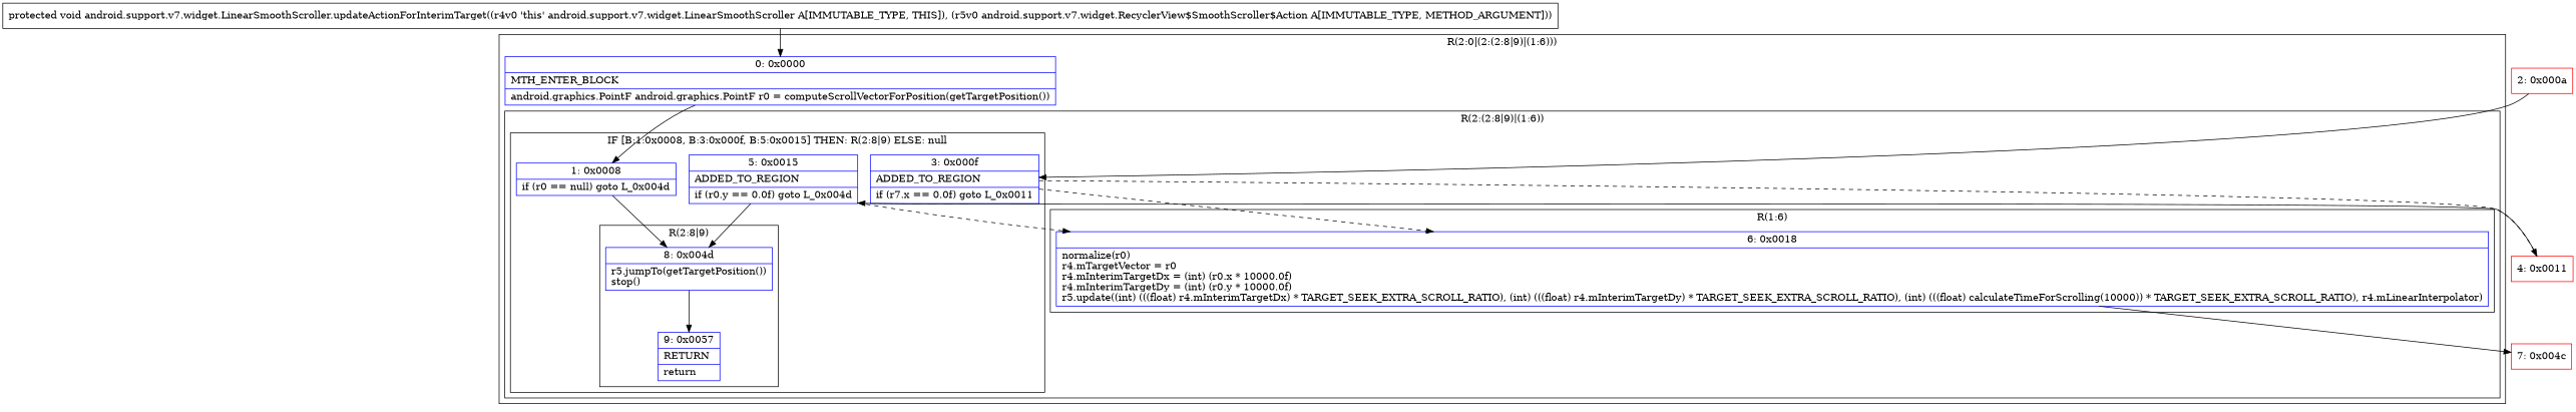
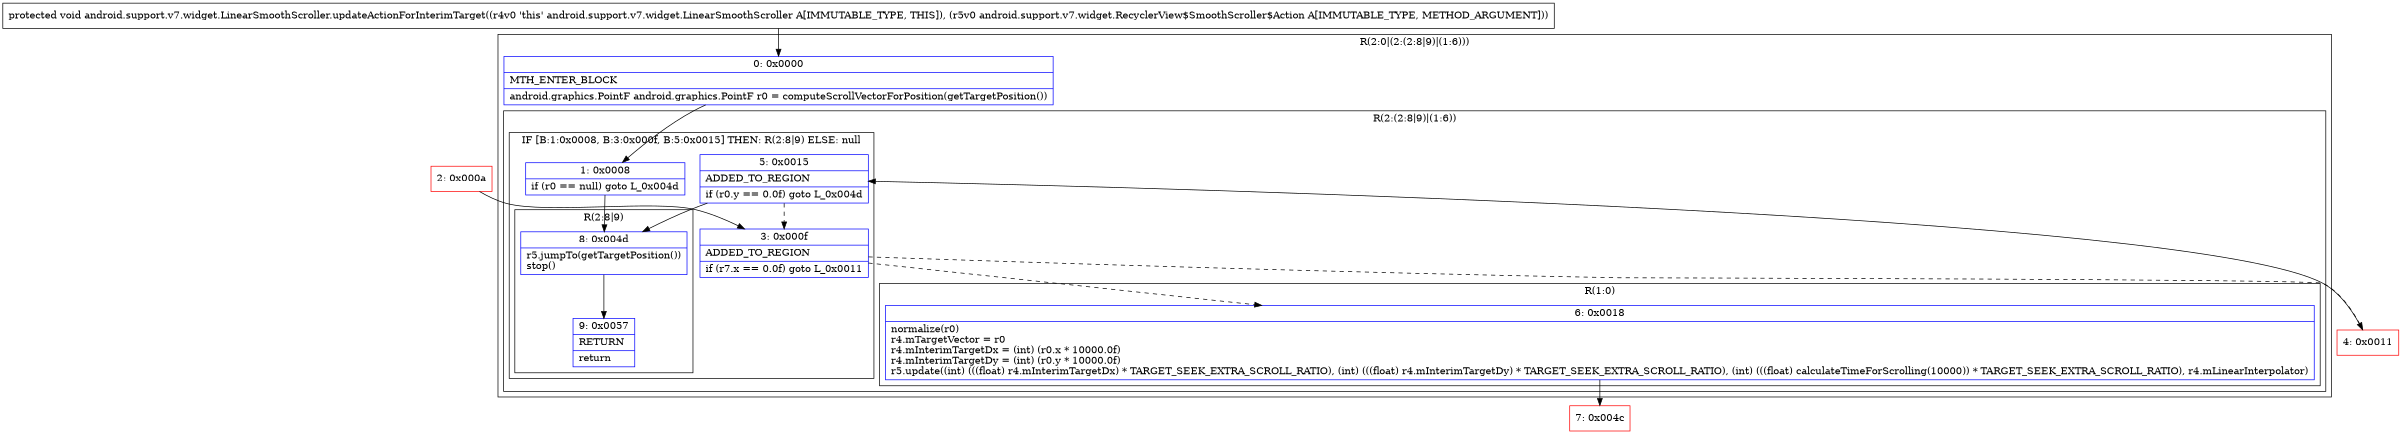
  digraph {
    fontname="DejaVu Serif"
    node [color=blue fontname="DejaVu Serif" shape=record]
    edge [fontname="DejaVu Serif"]
    n1 [label="{8\:\ 0x004d|r5.jumpTo(getTargetPosition())\lstop()\l}"]
    n2 [label="{9\:\ 0x0057|RETURN\l|return\l}"]
    n3 [label="{1\:\ 0x0008|if (r0 == null) goto L_0x004d\l}"]
    n4 [label="{3\:\ 0x000f|ADDED_TO_REGION\l|if (r7.x == 0.0f) goto L_0x0011\l}"]
    n5 [label="{5\:\ 0x0015|ADDED_TO_REGION\l|if (r0.y == 0.0f) goto L_0x004d\l}"]
    n6 [label="{6\:\ 0x0018|normalize(r0)\lr4.mTargetVector = r0\lr4.mInterimTargetDx = (int) (r0.x * 10000.0f)\lr4.mInterimTargetDy = (int) (r0.y * 10000.0f)\lr5.update((int) (((float) r4.mInterimTargetDx) * TARGET_SEEK_EXTRA_SCROLL_RATIO), (int) (((float) r4.mInterimTargetDy) * TARGET_SEEK_EXTRA_SCROLL_RATIO), (int) (((float) calculateTimeForScrolling(10000)) * TARGET_SEEK_EXTRA_SCROLL_RATIO), r4.mLinearInterpolator)\l}"]
    n7 [label="{0\:\ 0x0000|MTH_ENTER_BLOCK\l|android.graphics.PointF android.graphics.PointF r0 = computeScrollVectorForPosition(getTargetPosition())\l}"]
    n8 [color=red label="{4\:\ 0x0011}"]
    n9 [color=red label="{7\:\ 0x004c}"]
    n10 [color=red label="{2\:\ 0x000a}"]
    n11 [label="{protected void android.support.v7.widget.LinearSmoothScroller.updateActionForInterimTarget((r4v0 'this' android.support.v7.widget.LinearSmoothScroller A[IMMUTABLE_TYPE, THIS]), (r5v0 android.support.v7.widget.RecyclerView$SmoothScroller$Action A[IMMUTABLE_TYPE, METHOD_ARGUMENT])) }" color=""]
    subgraph cluster_1 {
      label="R(2:0|(2:(2:8|9)|(1:6)))"
      n7
      subgraph cluster_2 {
        label="R(2:(2:8|9)|(1:6))"
        subgraph cluster_3 {
          label="IF [B:1:0x0008, B:3:0x000f, B:5:0x0015] THEN: R(2:8|9) ELSE: null"
          n3
          n4
          n5
          subgraph cluster_4 {
            label="R(2:8|9)"
            n1
            n2
          }
        }
        subgraph cluster_5 {
-         label="R(1:6)"
+         label="R(1:0)"
          n6
        }
      }
    }
    n1 -> n2
    n3 -> n1
    n4 -> n6 [style=dashed]
    n4 -> n8 [style=dashed]
    n5 -> n1
-   n5 -> n6 [style=dashed]
+   n5 -> n4 [style=dashed]
    n6 -> n9
    n7 -> n3
    n8 -> n5
    n10 -> n4
    n11 -> n7
  }
